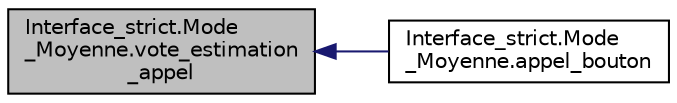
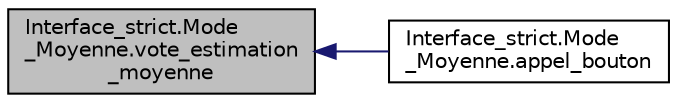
  digraph {
    rankdir=LR
    node [color=black fontname=Helvetica fontsize=10 shape=record style=filled]
-   n1 [fillcolor=grey75 fontcolor=black height=0.2 label="Interface_strict.Mode\l_Moyenne.vote_estimation\l_appel" width=0.4]
+   n1 [fillcolor=grey75 fontcolor=black height=0.2 label="Interface_strict.Mode\l_Moyenne.vote_estimation\l_moyenne" width=0.4]
    n2 [fillcolor=white height=0.2 label="Interface_strict.Mode\l_Moyenne.appel_bouton" width=0.4]
    n1 -> n2 [color=midnightblue dir=back fontname=Helvetica fontsize=10 labelfontname=Helvetica labelfontsize=10 style=solid]
  }
